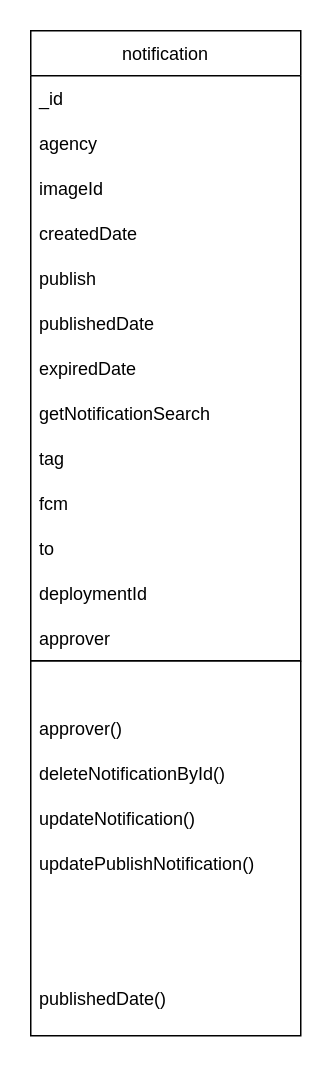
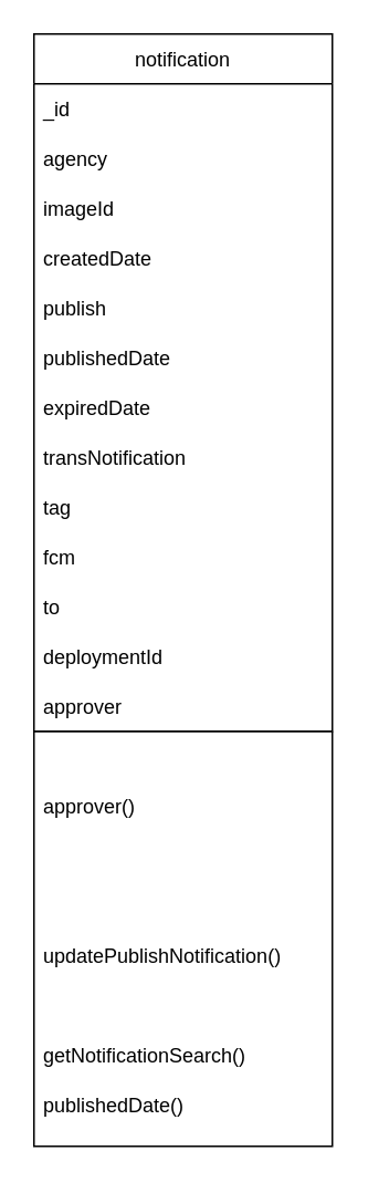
  <mxCell id="0" />
  <mxCell id="1" parent="0" />
  <mxCell id="2" value="notification" style="swimlane;fontStyle=0;childLayout=stackLayout;horizontal=1;startSize=30;horizontalStack=0;resizeParent=1;resizeParentMax=0;resizeLast=0;collapsible=1;marginBottom=0;" vertex="1" parent="1"><mxGeometry x="20" y="20" width="180" height="420" as="geometry" /></mxCell>
  <mxCell id="3" value="_id" style="text;strokeColor=none;fillColor=none;align=left;verticalAlign=middle;spacingLeft=4;spacingRight=4;overflow=hidden;points=[[0,0.5],[1,0.5]];portConstraint=eastwest;rotatable=0;" vertex="1" parent="2"><mxGeometry y="30" width="180" height="30" as="geometry" /></mxCell>
  <mxCell id="4" value="agency" style="text;strokeColor=none;fillColor=none;align=left;verticalAlign=middle;spacingLeft=4;spacingRight=4;overflow=hidden;points=[[0,0.5],[1,0.5]];portConstraint=eastwest;rotatable=0;" vertex="1" parent="2"><mxGeometry y="60" width="180" height="30" as="geometry" /></mxCell>
  <mxCell id="5" value="imageId" style="text;strokeColor=none;fillColor=none;align=left;verticalAlign=middle;spacingLeft=4;spacingRight=4;overflow=hidden;points=[[0,0.5],[1,0.5]];portConstraint=eastwest;rotatable=0;" vertex="1" parent="2"><mxGeometry y="90" width="180" height="30" as="geometry" /></mxCell>
  <mxCell id="6" value="createdDate" style="text;strokeColor=none;fillColor=none;align=left;verticalAlign=middle;spacingLeft=4;spacingRight=4;overflow=hidden;points=[[0,0.5],[1,0.5]];portConstraint=eastwest;rotatable=0;" vertex="1" parent="2"><mxGeometry y="120" width="180" height="30" as="geometry" /></mxCell>
  <mxCell id="7" value="publish" style="text;strokeColor=none;fillColor=none;align=left;verticalAlign=middle;spacingLeft=4;spacingRight=4;overflow=hidden;points=[[0,0.5],[1,0.5]];portConstraint=eastwest;rotatable=0;" vertex="1" parent="2"><mxGeometry y="150" width="180" height="30" as="geometry" /></mxCell>
  <mxCell id="8" value="publishedDate" style="text;strokeColor=none;fillColor=none;align=left;verticalAlign=middle;spacingLeft=4;spacingRight=4;overflow=hidden;points=[[0,0.5],[1,0.5]];portConstraint=eastwest;rotatable=0;" vertex="1" parent="2"><mxGeometry y="180" width="180" height="30" as="geometry" /></mxCell>
  <mxCell id="9" value="expiredDate" style="text;strokeColor=none;fillColor=none;align=left;verticalAlign=middle;spacingLeft=4;spacingRight=4;overflow=hidden;points=[[0,0.5],[1,0.5]];portConstraint=eastwest;rotatable=0;" vertex="1" parent="2"><mxGeometry y="210" width="180" height="30" as="geometry" /></mxCell>
- <mxCell id="10" value="getNotificationSearch" style="text;strokeColor=none;fillColor=none;align=left;verticalAlign=middle;spacingLeft=4;spacingRight=4;overflow=hidden;points=[[0,0.5],[1,0.5]];portConstraint=eastwest;rotatable=0;" vertex="1" parent="2"><mxGeometry y="240" width="180" height="30" as="geometry" /></mxCell>
+ <mxCell id="10" value="transNotification" style="text;strokeColor=none;fillColor=none;align=left;verticalAlign=middle;spacingLeft=4;spacingRight=4;overflow=hidden;points=[[0,0.5],[1,0.5]];portConstraint=eastwest;rotatable=0;" vertex="1" parent="2"><mxGeometry y="240" width="180" height="30" as="geometry" /></mxCell>
  <mxCell id="11" value="tag" style="text;strokeColor=none;fillColor=none;align=left;verticalAlign=middle;spacingLeft=4;spacingRight=4;overflow=hidden;points=[[0,0.5],[1,0.5]];portConstraint=eastwest;rotatable=0;" vertex="1" parent="2"><mxGeometry y="270" width="180" height="30" as="geometry" /></mxCell>
  <mxCell id="12" value="fcm" style="text;strokeColor=none;fillColor=none;align=left;verticalAlign=middle;spacingLeft=4;spacingRight=4;overflow=hidden;points=[[0,0.5],[1,0.5]];portConstraint=eastwest;rotatable=0;" vertex="1" parent="2"><mxGeometry y="300" width="180" height="30" as="geometry" /></mxCell>
  <mxCell id="13" value="to" style="text;strokeColor=none;fillColor=none;align=left;verticalAlign=middle;spacingLeft=4;spacingRight=4;overflow=hidden;points=[[0,0.5],[1,0.5]];portConstraint=eastwest;rotatable=0;" vertex="1" parent="2"><mxGeometry y="330" width="180" height="30" as="geometry" /></mxCell>
  <mxCell id="14" value="deploymentId" style="text;strokeColor=none;fillColor=none;align=left;verticalAlign=middle;spacingLeft=4;spacingRight=4;overflow=hidden;points=[[0,0.5],[1,0.5]];portConstraint=eastwest;rotatable=0;" vertex="1" parent="2"><mxGeometry y="360" width="180" height="30" as="geometry" /></mxCell>
  <mxCell id="15" value="approver" style="text;strokeColor=none;fillColor=none;align=left;verticalAlign=middle;spacingLeft=4;spacingRight=4;overflow=hidden;points=[[0,0.5],[1,0.5]];portConstraint=eastwest;rotatable=0;" vertex="1" parent="2"><mxGeometry y="390" width="180" height="30" as="geometry" /></mxCell>
  <mxCell id="16" value="" style="swimlane;startSize=0;" vertex="1" parent="1"><mxGeometry x="20" y="440" width="180" height="250" as="geometry" /></mxCell>
  <mxCell id="17" value="approver()" style="text;strokeColor=none;fillColor=none;align=left;verticalAlign=middle;spacingLeft=4;spacingRight=4;overflow=hidden;points=[[0,0.5],[1,0.5]];portConstraint=eastwest;rotatable=0;" vertex="1" parent="16"><mxGeometry y="30" width="140" height="30" as="geometry" /></mxCell>
- <mxCell id="18" value="deleteNotificationById()" style="text;strokeColor=none;fillColor=none;align=left;verticalAlign=middle;spacingLeft=4;spacingRight=4;overflow=hidden;points=[[0,0.5],[1,0.5]];portConstraint=eastwest;rotatable=0;" vertex="1" parent="16"><mxGeometry y="60" width="140" height="30" as="geometry" /></mxCell>
- <mxCell id="19" value="updateNotification()" style="text;strokeColor=none;fillColor=none;align=left;verticalAlign=middle;spacingLeft=4;spacingRight=4;overflow=hidden;points=[[0,0.5],[1,0.5]];portConstraint=eastwest;rotatable=0;" vertex="1" parent="16"><mxGeometry y="90" width="140" height="30" as="geometry" /></mxCell>
+ <mxCell id="20" value="getNotificationSearch()" style="text;strokeColor=none;fillColor=none;align=left;verticalAlign=middle;spacingLeft=4;spacingRight=4;overflow=hidden;points=[[0,0.5],[1,0.5]];portConstraint=eastwest;rotatable=0;" vertex="1" parent="16"><mxGeometry y="180" width="180" height="30" as="geometry" /></mxCell>
  <mxCell id="21" value="publishedDate()" style="text;strokeColor=none;fillColor=none;align=left;verticalAlign=middle;spacingLeft=4;spacingRight=4;overflow=hidden;points=[[0,0.5],[1,0.5]];portConstraint=eastwest;rotatable=0;" vertex="1" parent="16"><mxGeometry y="210" width="180" height="30" as="geometry" /></mxCell>
  <mxCell id="22" value="updatePublishNotification()" style="text;strokeColor=none;fillColor=none;align=left;verticalAlign=middle;spacingLeft=4;spacingRight=4;overflow=hidden;points=[[0,0.5],[1,0.5]];portConstraint=eastwest;rotatable=0;" vertex="1" parent="1"><mxGeometry x="20" y="560" width="180" height="30" as="geometry" /></mxCell>
